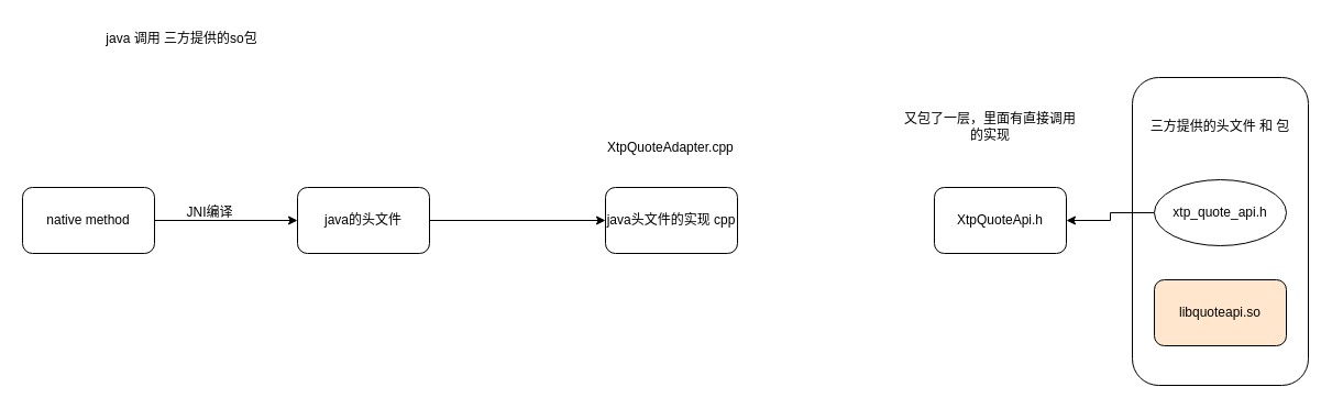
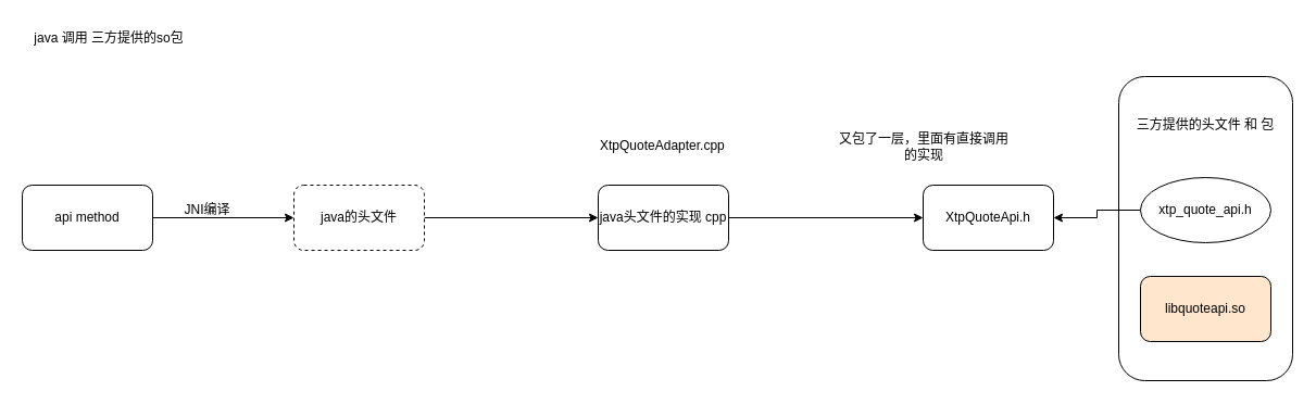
  <mxCell id="0" />
  <mxCell id="1" parent="0" />
  <mxCell id="2" value="" style="rounded=1;whiteSpace=wrap;html=1;" vertex="1" parent="1"><mxGeometry x="1029" y="70" width="160" height="280" as="geometry" /></mxCell>
  <mxCell id="3" value="" style="edgeStyle=orthogonalEdgeStyle;rounded=0;orthogonalLoop=1;jettySize=auto;html=1;" edge="1" parent="1" source="4" target="6"><mxGeometry relative="1" as="geometry" /></mxCell>
- <mxCell id="4" value="native method" style="rounded=1;whiteSpace=wrap;html=1;" vertex="1" parent="1"><mxGeometry x="20" y="170" width="120" height="60" as="geometry" /></mxCell>
+ <mxCell id="4" value="api method" style="rounded=1;whiteSpace=wrap;html=1;" vertex="1" parent="1"><mxGeometry x="20" y="170" width="120" height="60" as="geometry" /></mxCell>
  <mxCell id="5" value="" style="edgeStyle=orthogonalEdgeStyle;rounded=0;orthogonalLoop=1;jettySize=auto;html=1;" edge="1" parent="1" source="6" target="9"><mxGeometry relative="1" as="geometry" /></mxCell>
- <mxCell id="6" value="java的头文件" style="whiteSpace=wrap;html=1;rounded=1;" vertex="1" parent="1"><mxGeometry x="270" y="170" width="120" height="60" as="geometry" /></mxCell>
+ <mxCell id="6" value="java的头文件" style="whiteSpace=wrap;html=1;rounded=1;dashed=1;" vertex="1" parent="1"><mxGeometry x="270" y="170" width="120" height="60" as="geometry" /></mxCell>
  <mxCell id="7" value="JNI编译" style="text;html=1;align=center;verticalAlign=middle;resizable=0;points=[];autosize=1;strokeColor=none;fillColor=none;" vertex="1" parent="1"><mxGeometry x="155" y="178" width="70" height="30" as="geometry" /></mxCell>
+ <mxCell id="8" style="edgeStyle=orthogonalEdgeStyle;rounded=0;orthogonalLoop=1;jettySize=auto;html=1;" edge="1" parent="1" source="9" target="16"><mxGeometry relative="1" as="geometry" /></mxCell>
  <mxCell id="9" value="java头文件的实现 cpp" style="whiteSpace=wrap;html=1;rounded=1;" vertex="1" parent="1"><mxGeometry x="550" y="170" width="120" height="60" as="geometry" /></mxCell>
  <mxCell id="10" value="XtpQuoteAdapter.cpp" style="text;whiteSpace=wrap;" vertex="1" parent="1"><mxGeometry x="550" y="120" width="150" height="40" as="geometry" /></mxCell>
- <mxCell id="11" value="java 调用 三方提供的so包" style="text;html=1;align=center;verticalAlign=middle;whiteSpace=wrap;rounded=0;" vertex="1" parent="1"><mxGeometry x="85" y="20" width="160" height="30" as="geometry" /></mxCell>
+ <mxCell id="11" value="java 调用 三方提供的so包" style="text;html=1;align=center;verticalAlign=middle;whiteSpace=wrap;rounded=0;" vertex="1" parent="1"><mxGeometry x="20" y="20" width="160" height="30" as="geometry" /></mxCell>
  <mxCell id="12" value="" style="edgeStyle=orthogonalEdgeStyle;rounded=0;orthogonalLoop=1;jettySize=auto;html=1;" edge="1" parent="1" source="13" target="16"><mxGeometry relative="1" as="geometry" /></mxCell>
  <mxCell id="13" value="xtp_quote_api.h" style="ellipse;whiteSpace=wrap;html=1;" vertex="1" parent="1"><mxGeometry x="1049" y="163" width="120" height="60" as="geometry" /></mxCell>
  <mxCell id="14" value="三方提供的头文件 和 包" style="text;html=1;align=center;verticalAlign=middle;whiteSpace=wrap;rounded=0;" vertex="1" parent="1"><mxGeometry x="1029" y="100" width="160" height="30" as="geometry" /></mxCell>
  <mxCell id="15" value="libquoteapi.so" style="rounded=1;whiteSpace=wrap;html=1;fillColor=#ffe6cc;" vertex="1" parent="1"><mxGeometry x="1049" y="254" width="120" height="60" as="geometry" /></mxCell>
  <mxCell id="16" value="XtpQuoteApi.h" style="whiteSpace=wrap;html=1;rounded=1;" vertex="1" parent="1"><mxGeometry x="849" y="170" width="120" height="60" as="geometry" /></mxCell>
- <mxCell id="17" value="又包了一层，里面有直接调用的实现" style="text;html=1;align=center;verticalAlign=middle;whiteSpace=wrap;rounded=0;" vertex="1" parent="1"><mxGeometry x="820" y="90" width="160" height="50" as="geometry" /></mxCell>
+ <mxCell id="17" value="又包了一层，里面有直接调用的实现" style="text;html=1;align=center;verticalAlign=middle;whiteSpace=wrap;rounded=0;" vertex="1" parent="1"><mxGeometry x="770" y="110" width="160" height="50" as="geometry" /></mxCell>
